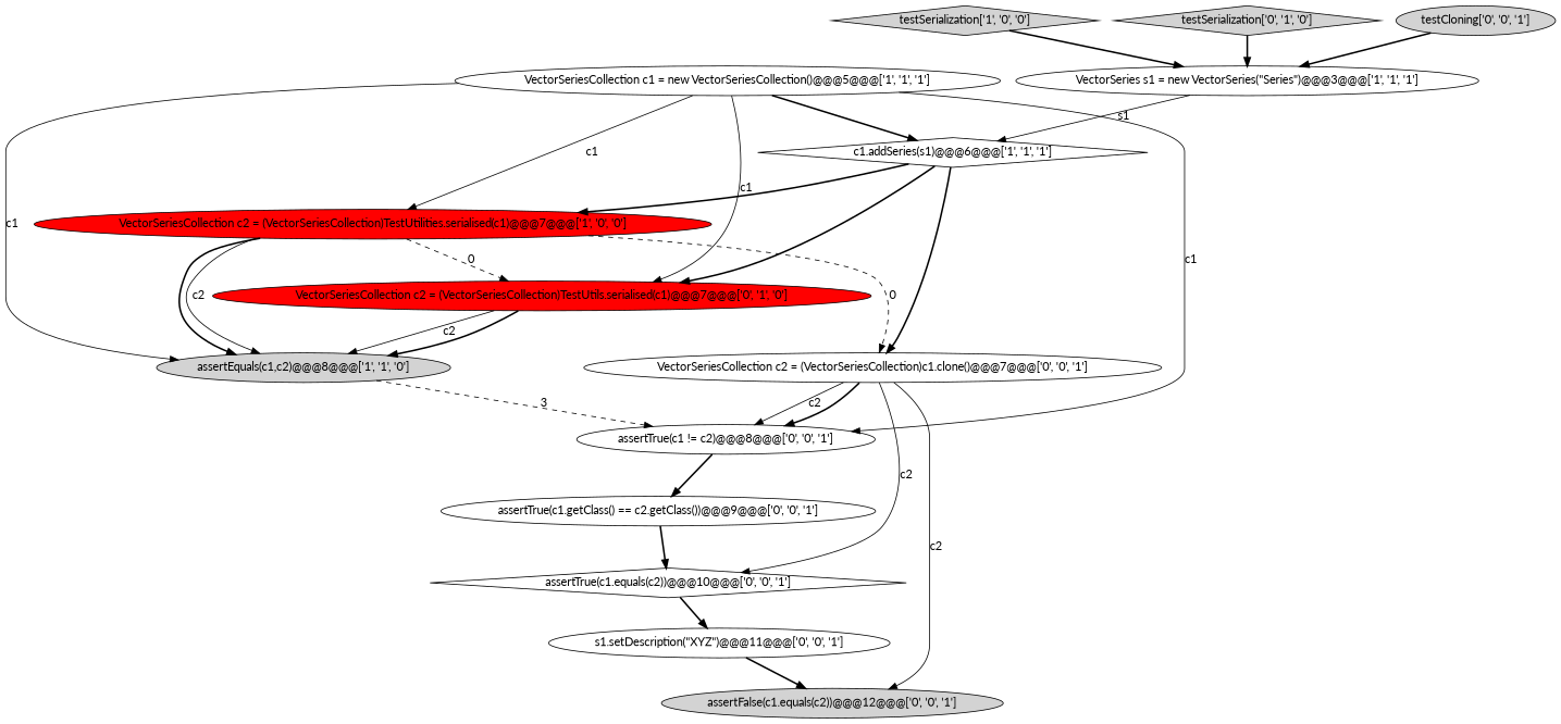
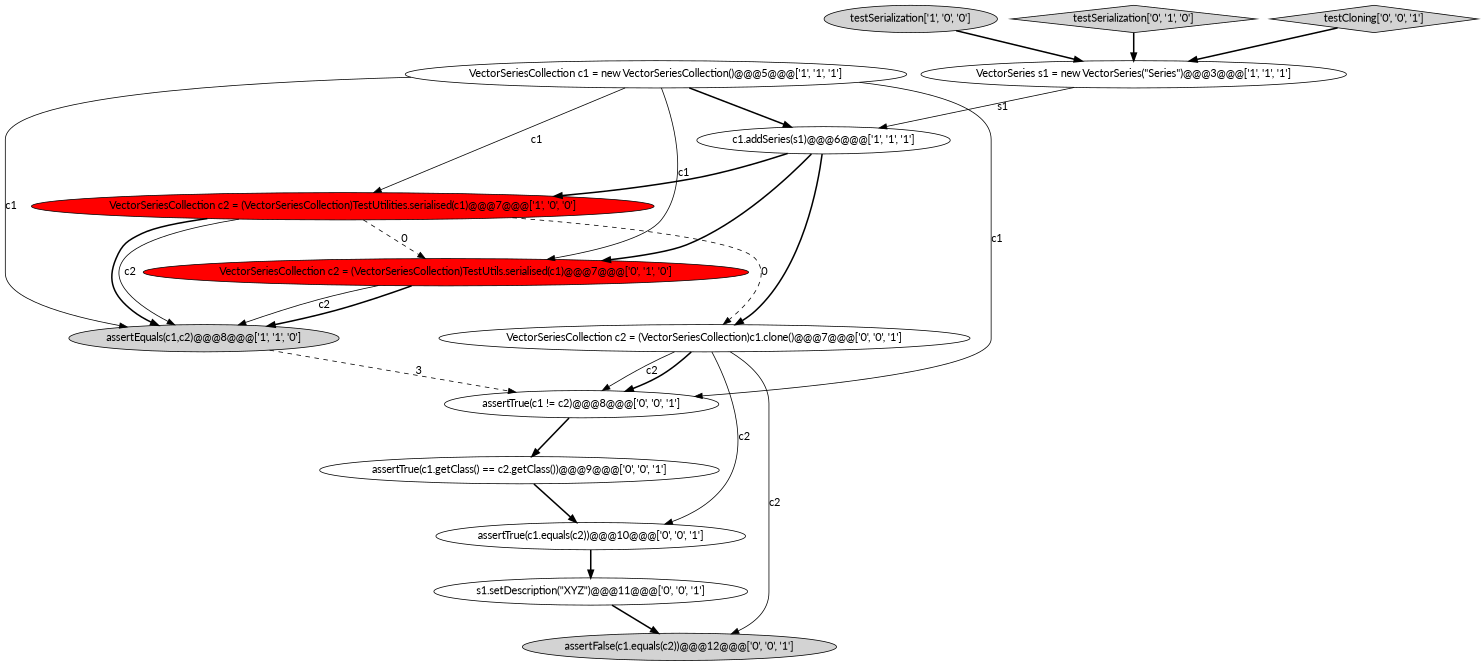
  digraph {
    fontname=Lato
    node [fillcolor=white fontname=Lato shape=ellipse style=filled]
    edge [fontname=Lato style=bold]
    n1 [label="VectorSeriesCollection c1 = new VectorSeriesCollection()@@@5@@@['1', '1', '1']"]
-   n2 [label="c1.addSeries(s1)@@@6@@@['1', '1', '1']" shape=diamond]
+   n2 [label="c1.addSeries(s1)@@@6@@@['1', '1', '1']"]
    n3 [fillcolor=red label="VectorSeriesCollection c2 = (VectorSeriesCollection)TestUtils.serialised(c1)@@@7@@@['0', '1', '0']"]
    n4 [label="assertTrue(c1 != c2)@@@8@@@['0', '0', '1']"]
    n5 [fillcolor=red label="VectorSeriesCollection c2 = (VectorSeriesCollection)TestUtilities.serialised(c1)@@@7@@@['1', '0', '0']"]
    n6 [fillcolor=lightgray label="assertEquals(c1,c2)@@@8@@@['1', '1', '0']"]
    n7 [label="VectorSeriesCollection c2 = (VectorSeriesCollection)c1.clone()@@@7@@@['0', '0', '1']"]
    n8 [label="assertTrue(c1.getClass() == c2.getClass())@@@9@@@['0', '0', '1']"]
    n9 [fillcolor=lightgray label="assertFalse(c1.equals(c2))@@@12@@@['0', '0', '1']"]
-   n10 [label="assertTrue(c1.equals(c2))@@@10@@@['0', '0', '1']" shape=diamond]
+   n10 [label="assertTrue(c1.equals(c2))@@@10@@@['0', '0', '1']"]
    n11 [label="s1.setDescription(\"XYZ\")@@@11@@@['0', '0', '1']"]
    n12 [label="VectorSeries s1 = new VectorSeries(\"Series\")@@@3@@@['1', '1', '1']"]
-   n13 [fillcolor=lightgray label="testSerialization['1', '0', '0']" shape=diamond]
+   n13 [fillcolor=lightgray label="testSerialization['1', '0', '0']"]
    n14 [fillcolor=lightgray label="testSerialization['0', '1', '0']" shape=diamond]
-   n15 [fillcolor=lightgray label="testCloning['0', '0', '1']"]
+   n15 [fillcolor=lightgray label="testCloning['0', '0', '1']" shape=diamond]
    n1 -> n2
    n1 -> n3 [label=c1 style=solid]
    n1 -> n4 [label=c1 style=solid]
    n1 -> n5 [label=c1 style=solid]
    n1 -> n6 [label=c1 style=solid]
    n2 -> n3
    n2 -> n5
    n2 -> n7
    n3 -> n6
    n3 -> n6 [label=c2 style=solid]
    n4 -> n8
    n5 -> n3 [label=0 style=dashed]
    n5 -> n6 [label=c2 style=solid]
    n5 -> n6
    n5 -> n7 [label=0 style=dashed]
    n6 -> n4 [label=3 style=dashed]
    n7 -> n4 [label=c2 style=solid]
    n7 -> n4
    n7 -> n9 [label=c2 style=solid]
    n7 -> n10 [label=c2 style=solid]
    n8 -> n10
    n10 -> n11
    n11 -> n9
    n12 -> n2 [label=s1 style=solid]
    n13 -> n12
    n14 -> n12
    n15 -> n12
  }
